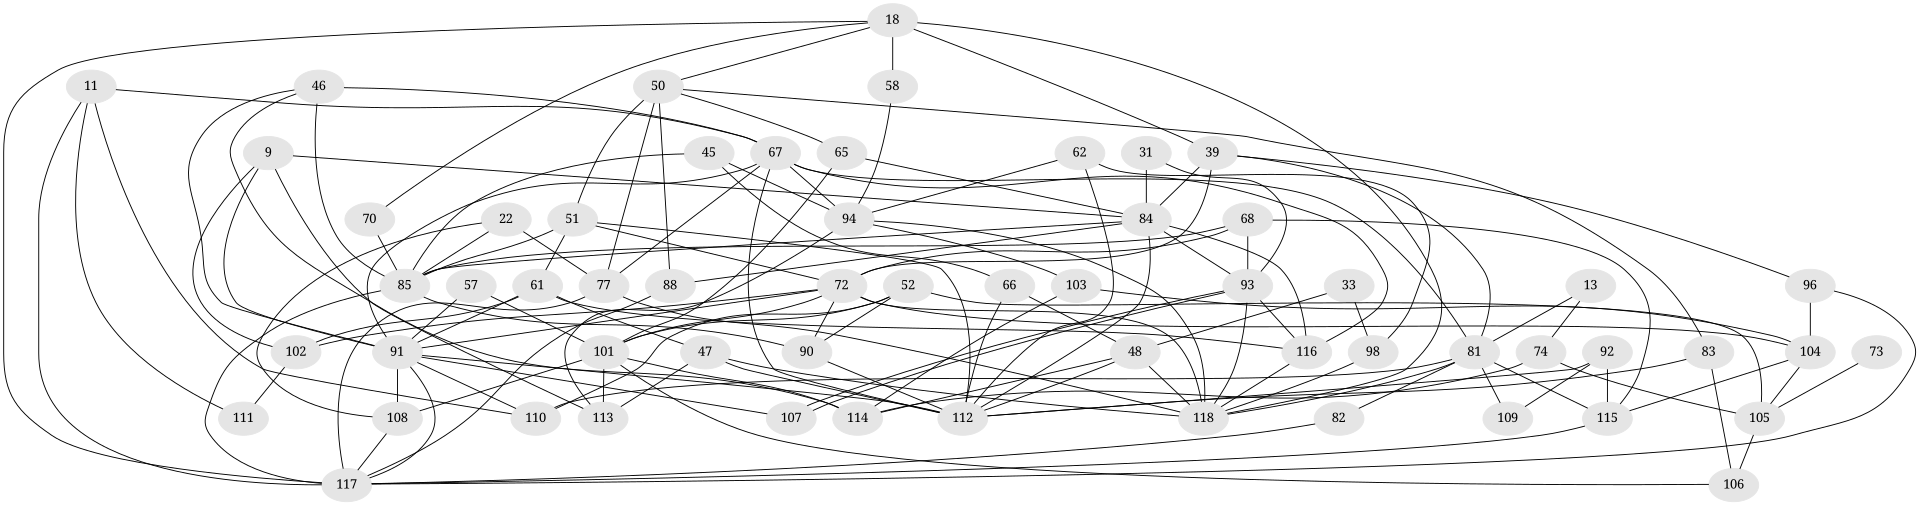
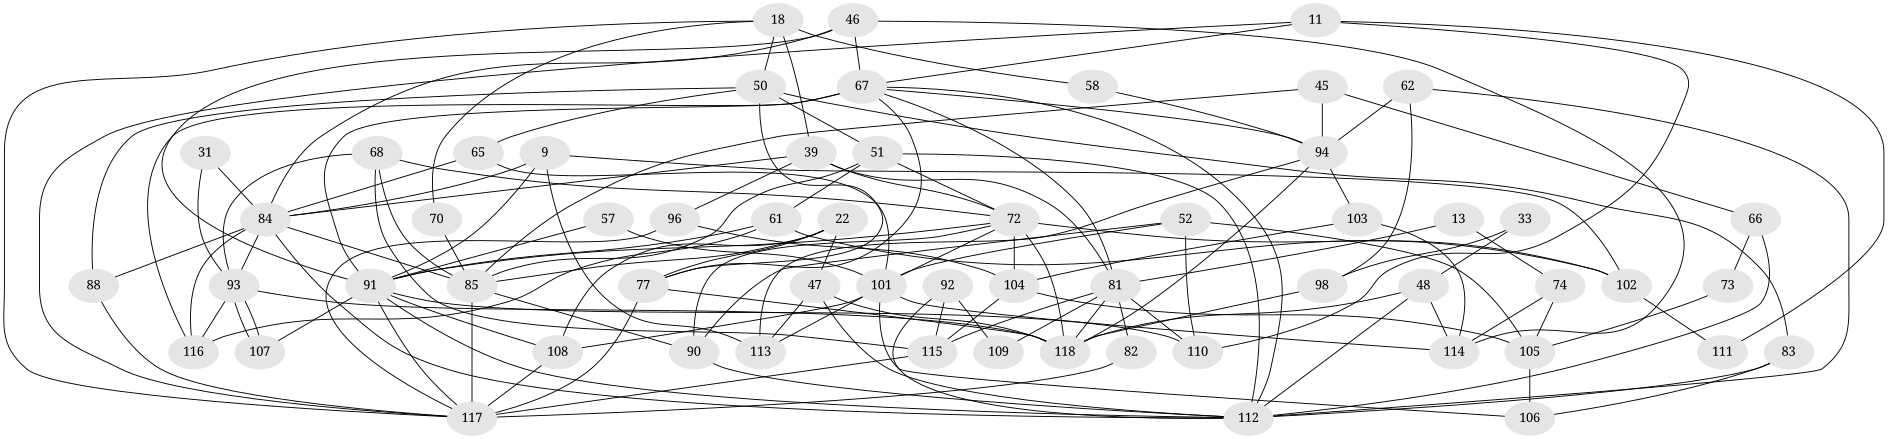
  graph {
    fontname="Noto Serif"
    node [color=gray90 fontname="Noto Serif" style=filled]
    edge [fontname="Noto Serif"]
    84 [super="+32+80"]
    85 [super="+59+36"]
    93 [super="+6+54"]
    112 [super="+10+29+100"]
    88
    116 [super="+44"]
    9
    91 [super="+89+69+86"]
    102
    113
    110
    117 [super="+75+42+28"]
    108
    107
    111
    67 [super="+27"]
    77 [super="+71"]
    81 [super="+56"]
    94 [super="+20+78"]
    11
    18 [super="+1+4"]
    39
    50
    58
    70 [super="+37"]
    118 [super="+26+30+97+95"]
    72 [super="+34+15"]
    96
    51
    65
    83
    22
    47
    90
    31
    48 [super="+38"]
    114 [super="+99"]
    33
    98
    101 [super="+21+16+76"]
    104
    115 [super="+79"]
    82
    109
    45 [super="+43"]
    66
    73
    103 [super="+17"]
    46
    61 [super="+53"]
    106
    52
    105 [super="+5"]
    57
    62
    n56 [label=13]
    74
    68
    92
    84 -- 85
    84 -- 93
    84 -- 112
    84 -- 88
    84 -- 116
    85 -- 117 [weight=5]
    85 -- 90
    93 -- 116 [weight=2]
    93 -- 107
    93 -- 107
    93 -- 118
    88 -- 117
-   116 -- 118
    9 -- 84 [weight=2]
    9 -- 91
    9 -- 102
    9 -- 113
    91 -- 112 [weight=2]
    91 -- 110
    91 -- 117 [weight=3]
    91 -- 108
    91 -- 107
    102 -- 111
    108 -- 117
    67 -- 112
    67 -- 116
    67 -- 91 [weight=4]
    67 -- 77 [weight=2]
    67 -- 81
    67 -- 94
    77 -- 117 [weight=3]
    77 -- 118 [weight=2]
    81 -- 110
    81 -- 118 [weight=2]
    81 -- 115
    81 -- 82
    81 -- 109
    94 -- 113
    94 -- 118
    94 -- 103
    11 -- 110
    11 -- 117
    11 -- 111
    11 -- 67
    18 -- 117
    18 -- 39 [weight=2]
    18 -- 50
    18 -- 58
    18 -- 70
-   18 -- 118
    39 -- 84
    39 -- 81
    39 -- 72
    39 -- 96
    50 -- 88
    50 -- 77 [weight=2]
    50 -- 51
    50 -- 65
    50 -- 83
    58 -- 94
    70 -- 85 [weight=2]
    72 -- 91
    72 -- 102
    72 -- 118
    72 -- 90
    72 -- 101
    72 -- 104
    96 -- 117
    96 -- 104
    51 -- 85
    51 -- 112
    51 -- 72
    51 -- 61 [weight=2]
    65 -- 84
    65 -- 101
    83 -- 112
    83 -- 106
    22 -- 85
    22 -- 108
    22 -- 77
-   61 -- 47
+   22 -- 47
    47 -- 112
    47 -- 113
    47 -- 118
    90 -- 112
    31 -- 84
    31 -- 93
    48 -- 112 [weight=2]
    48 -- 118 [weight=3]
    48 -- 114 [weight=2]
    33 -- 48
    33 -- 98
    98 -- 118
    101 -- 113
    101 -- 108
    101 -- 114 [weight=2]
    101 -- 106
    104 -- 115
    104 -- 105
    115 -- 117
    82 -- 117
    45 -- 85
    45 -- 94 [weight=3]
    45 -- 66
    66 -- 112
-   66 -- 48
+   66 -- 73
    73 -- 105
    103 -- 114
    103 -- 104
-   46 -- 85 [weight=3]
+   46 -- 84 [weight=3]
    46 -- 91
    46 -- 67 [weight=2]
    46 -- 114 [weight=2]
    61 -- 116
    61 -- 91 [weight=3]
    61 -- 102
    52 -- 110
    52 -- 90
    52 -- 101
    52 -- 105
    105 -- 106 [weight=2]
    57 -- 91
    57 -- 101
    62 -- 112
    62 -- 94
    62 -- 98
    n56 -- 81
    n56 -- 74
    74 -- 114
    74 -- 105
    68 -- 85 [weight=2]
    68 -- 93
    68 -- 72
    68 -- 115
    92 -- 112
    92 -- 115 [weight=2]
    92 -- 109
  }
